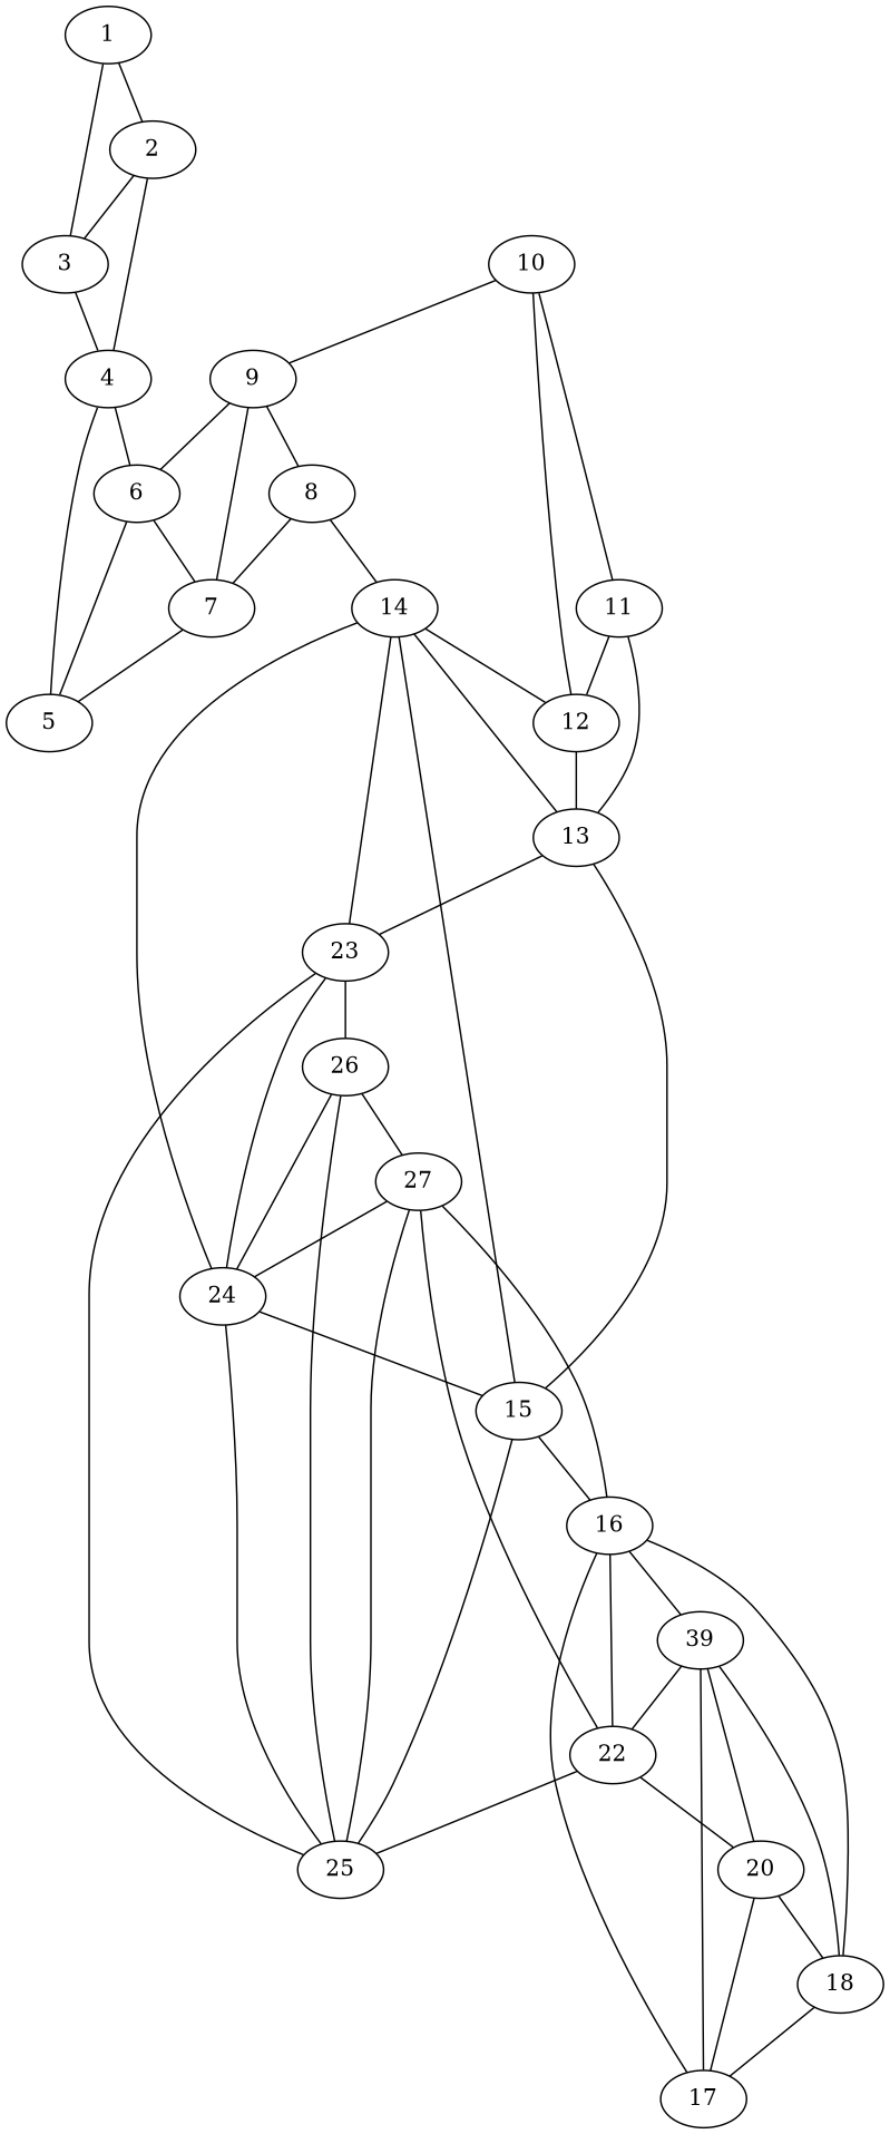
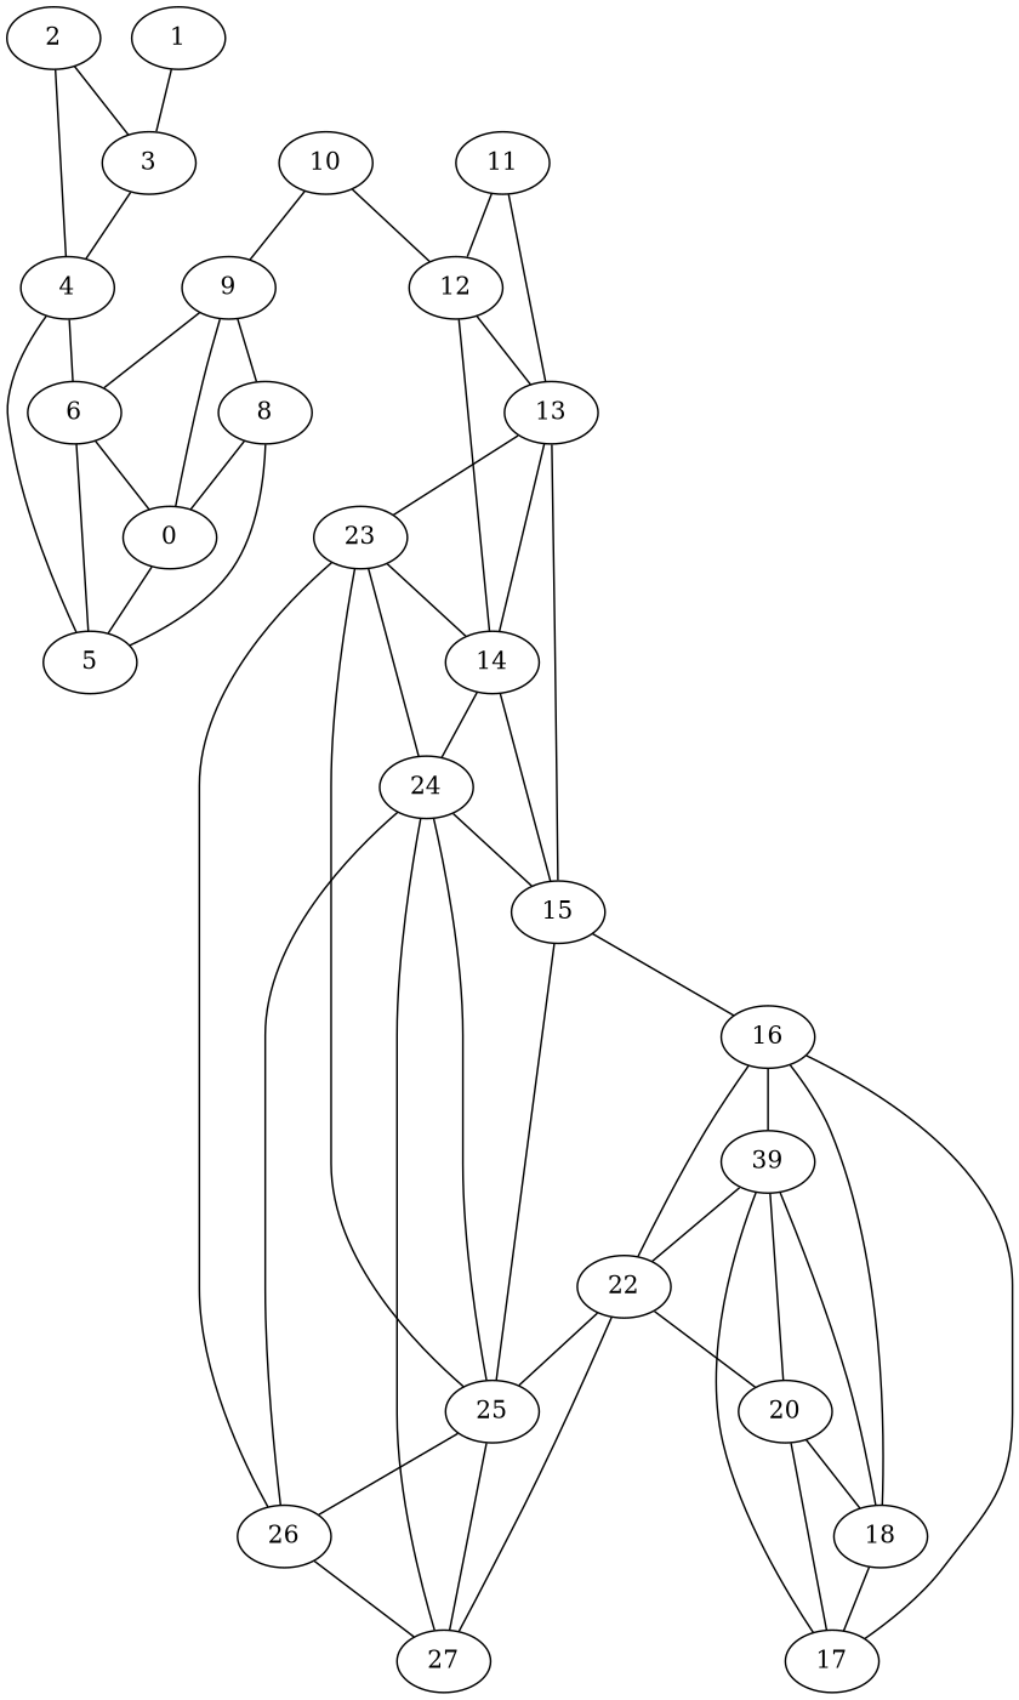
  graph {
    node [aaLength=6 type=0]
    edge [distance0=1.0 frequency=1 type0=1]
    1 [aaLength=19 sequence=SYEDFQKVYNAIALKLRED]
    2 [sequence=EYDNYI]
    3 [aaLength=14 sequence=YGPVLVRLAWHTSG]
    4 [aaLength=4 sequence=GTYR]
    6 [aaLength=5 sequence=DPSNA]
    5 [sequence=FKKEFN]
-   7 [aaLength=1 sequence=G]
+   7 [aaLength=1 sequence=G label=0]
    8 [aaLength=15 sequence=LQNGFKFLEPIHKEF]
    9 [aaLength=17 sequence=SSGDLFSLGGVTAVQEM]
    10 [aaLength=5 sequence=PEDTT]
    11 [aaLength=11 sequence=DADYVRTFFQR]
    12 [aaLength=10 sequence=NDREVVALMG]
    13 [aaLength=4 sequence=AHTL]
    23 [aaLength=2 sequence=KT type=1]
    14 [sequence=HLKNSG]
    24 [aaLength=2 sequence=GP type=1]
    25 [aaLength=5 sequence=WKLEK type=1]
    26 [aaLength=5 sequence=EQWDS type=1]
    15 [aaLength=10 sequence=NSFYLNLLNE]
    27 [aaLength=2 sequence=MM type=1]
    16 [sequence=LPTDYS]
    n22 [aaLength=19 label=39 sequence=DQDKFFKDFSKAFEKLLEN]
    17 [sequence=YSLIQD]
    18 [aaLength=13 sequence=DPKYLSIVKEYAN]
    22 [aaLength=2 sequence=IT type=1]
    20 [sequence=TLEEQG]
-   1 -- 2 [distance0=29.40227]
    1 -- 3 [distance0=31.968 type0=2]
    2 -- 3 [distance0=9.515036 distance1=1.0 frequency=2 type1=4]
    2 -- 4 [distance0=35.73451 type0=3]
    3 -- 4 [distance0=29.24777 distance1=13.0 frequency=2 type0=2 type1=4]
    4 -- 6 [distance0=17.18914 type0=3]
    4 -- 5 [distance0=9.716337 distance1=0.0 frequency=2 type1=5]
    6 -- 7 [distance0=6.216809 distance1=0.0 frequency=2 type1=5]
    5 -- 6 [distance0=11.85556 distance1=0.0 frequency=2 type0=2 type1=5]
    7 -- 5 [distance0=12.84536 type0=2]
-   8 -- 14 [distance0=16.84612 type0=3]
+   8 -- 5 [distance0=16.84612 type0=3]
    8 -- 7 [distance0=13.90033]
    9 -- 6 [distance0=29.61674 type0=3]
    9 -- 7 [distance0=24.68364 type0=2]
    9 -- 8 [distance0=19.5362]
    10 -- 9 [distance0=33.79232 type0=2]
-   10 -- 11 [distance0=33.38597 distance1=11.0 frequency=2 type1=4]
    10 -- 12 [distance0=40.9884 type0=3]
    11 -- 12 [distance0=15.00251 distance1=3.0 frequency=2 type1=4]
    11 -- 13 [distance0=24.70119 type0=2]
    12 -- 13 [distance0=11.45892 distance1=0.0 frequency=2 type1=5]
    13 -- 23 [type0=4]
    23 -- 14 [distance0=0.0 type0=5]
    23 -- 24 [distance0=10.0]
    23 -- 25 [distance0=32.0 type0=2]
    23 -- 26 [distance0=42.0 type0=3]
    14 -- 12 [distance0=28.96422 type0=2]
    14 -- 13 [distance0=19.22864]
    14 -- 24 [distance0=2.0 type0=4]
    24 -- 25 [distance0=22.0 type0=2]
    24 -- 26 [distance0=32.0 type0=3]
    24 -- 15 [distance0=9.0 type0=4]
    25 -- 26 [distance0=10.0 distance1=5.0 frequency=2 type1=4]
    25 -- 27 [distance0=19.0 type0=2]
    26 -- 27 [distance0=9.0 distance1=4.0 frequency=2 type1=4]
    15 -- 13 [distance0=28.33002]
    15 -- 14 [distance0=33.05439 type0=2]
    15 -- 25 [type0=4]
    15 -- 16 [distance0=33.79149 type0=3]
    27 -- 24 [distance0=41.0 type0=3]
-   27 -- 16 [distance0=0.0 type0=5]
    16 -- n22 [distance0=30.53965 type0=3]
    16 -- 17 [distance0=8.131675 distance1=0.0 frequency=2 type1=5]
    16 -- 18 [distance0=17.59229 type0=2]
    n22 -- 17 [distance0=26.39217 type0=2]
    n22 -- 18 [distance0=20.3515]
    n22 -- 22 [type0=4]
    18 -- 17 [distance0=9.975744]
    22 -- 25 [distance0=63.0 type0=3]
    22 -- 27 [distance0=44.0]
    22 -- 16 [distance0=53.0 type0=2]
    22 -- 20 [distance0=12.0 type0=4]
    20 -- n22 [distance0=35.29026]
    20 -- 17 [distance0=59.10616 type0=3]
    20 -- 18 [distance0=53.28878 type0=2]
  }
